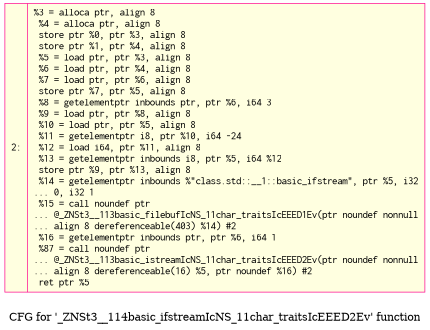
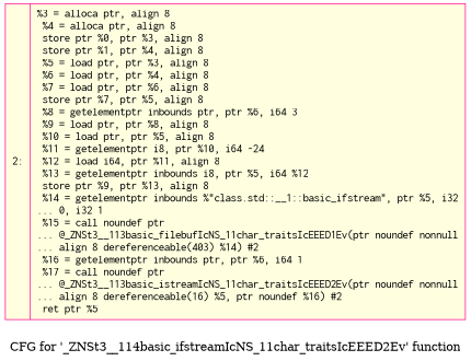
  digraph {
    label="CFG for '_ZNSt3__114basic_ifstreamIcNS_11char_traitsIcEEED2Ev' function"
    rankdir=LR
-   n1 [color=deeppink fillcolor=lightyellow fontname=Courier label="{2:\l|  %3 = alloca ptr, align 8\l  %4 = alloca ptr, align 8\l  store ptr %0, ptr %3, align 8\l  store ptr %1, ptr %4, align 8\l  %5 = load ptr, ptr %3, align 8\l  %6 = load ptr, ptr %4, align 8\l  %7 = load ptr, ptr %6, align 8\l  store ptr %7, ptr %5, align 8\l  %8 = getelementptr inbounds ptr, ptr %6, i64 3\l  %9 = load ptr, ptr %8, align 8\l  %10 = load ptr, ptr %5, align 8\l  %11 = getelementptr i8, ptr %10, i64 -24\l  %12 = load i64, ptr %11, align 8\l  %13 = getelementptr inbounds i8, ptr %5, i64 %12\l  store ptr %9, ptr %13, align 8\l  %14 = getelementptr inbounds %\"class.std::__1::basic_ifstream\", ptr %5, i32\l... 0, i32 1\l  %15 = call noundef ptr\l... @_ZNSt3__113basic_filebufIcNS_11char_traitsIcEEED1Ev(ptr noundef nonnull\l... align 8 dereferenceable(403) %14) #2\l  %16 = getelementptr inbounds ptr, ptr %6, i64 1\l  %87 = call noundef ptr\l... @_ZNSt3__113basic_istreamIcNS_11char_traitsIcEEED2Ev(ptr noundef nonnull\l... align 8 dereferenceable(16) %5, ptr noundef %16) #2\l  ret ptr %5\l}" shape=record style=filled]
+   n1 [color=deeppink fillcolor=lightyellow fontname=Courier label="{2:\l|  %3 = alloca ptr, align 8\l  %4 = alloca ptr, align 8\l  store ptr %0, ptr %3, align 8\l  store ptr %1, ptr %4, align 8\l  %5 = load ptr, ptr %3, align 8\l  %6 = load ptr, ptr %4, align 8\l  %7 = load ptr, ptr %6, align 8\l  store ptr %7, ptr %5, align 8\l  %8 = getelementptr inbounds ptr, ptr %6, i64 3\l  %9 = load ptr, ptr %8, align 8\l  %10 = load ptr, ptr %5, align 8\l  %11 = getelementptr i8, ptr %10, i64 -24\l  %12 = load i64, ptr %11, align 8\l  %13 = getelementptr inbounds i8, ptr %5, i64 %12\l  store ptr %9, ptr %13, align 8\l  %14 = getelementptr inbounds %\"class.std::__1::basic_ifstream\", ptr %5, i32\l... 0, i32 1\l  %15 = call noundef ptr\l... @_ZNSt3__113basic_filebufIcNS_11char_traitsIcEEED1Ev(ptr noundef nonnull\l... align 8 dereferenceable(403) %14) #2\l  %16 = getelementptr inbounds ptr, ptr %6, i64 1\l  %17 = call noundef ptr\l... @_ZNSt3__113basic_istreamIcNS_11char_traitsIcEEED2Ev(ptr noundef nonnull\l... align 8 dereferenceable(16) %5, ptr noundef %16) #2\l  ret ptr %5\l}" shape=record style=filled]
  }
